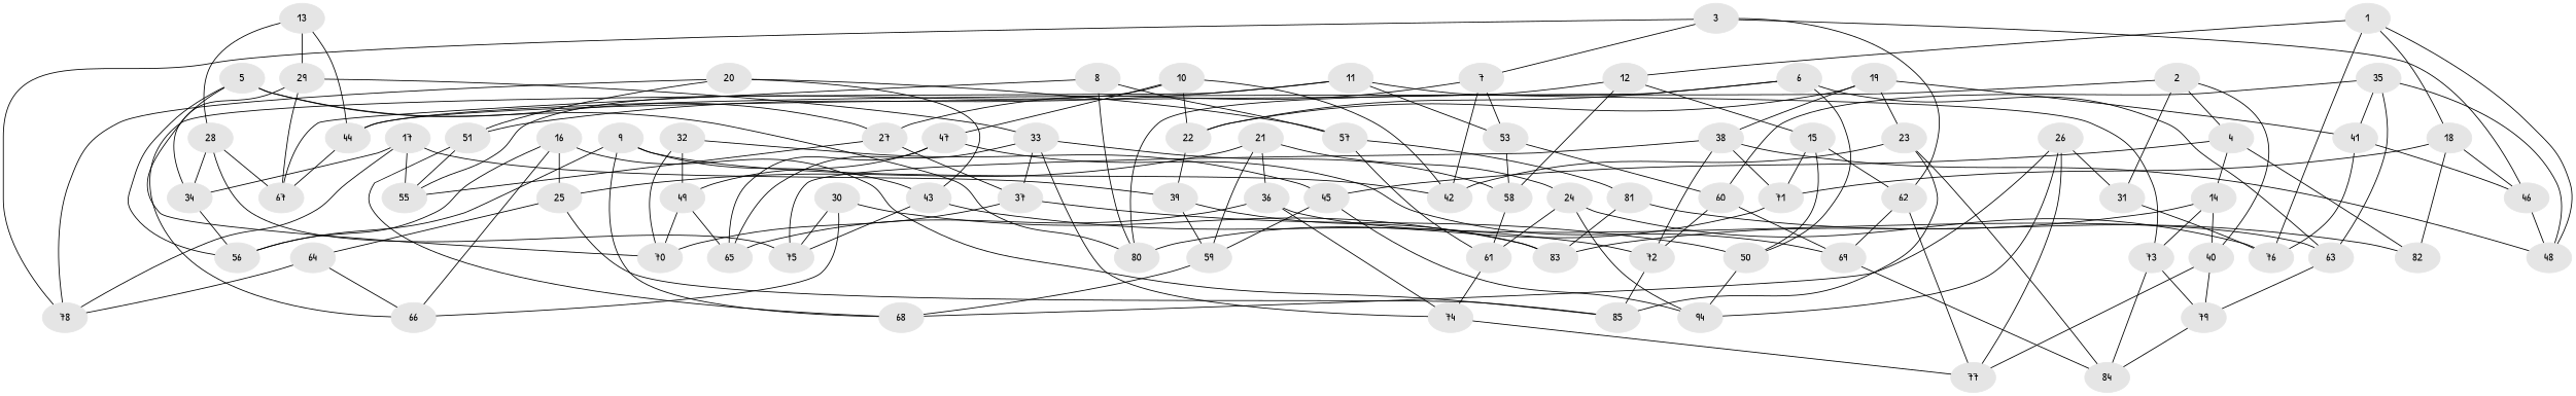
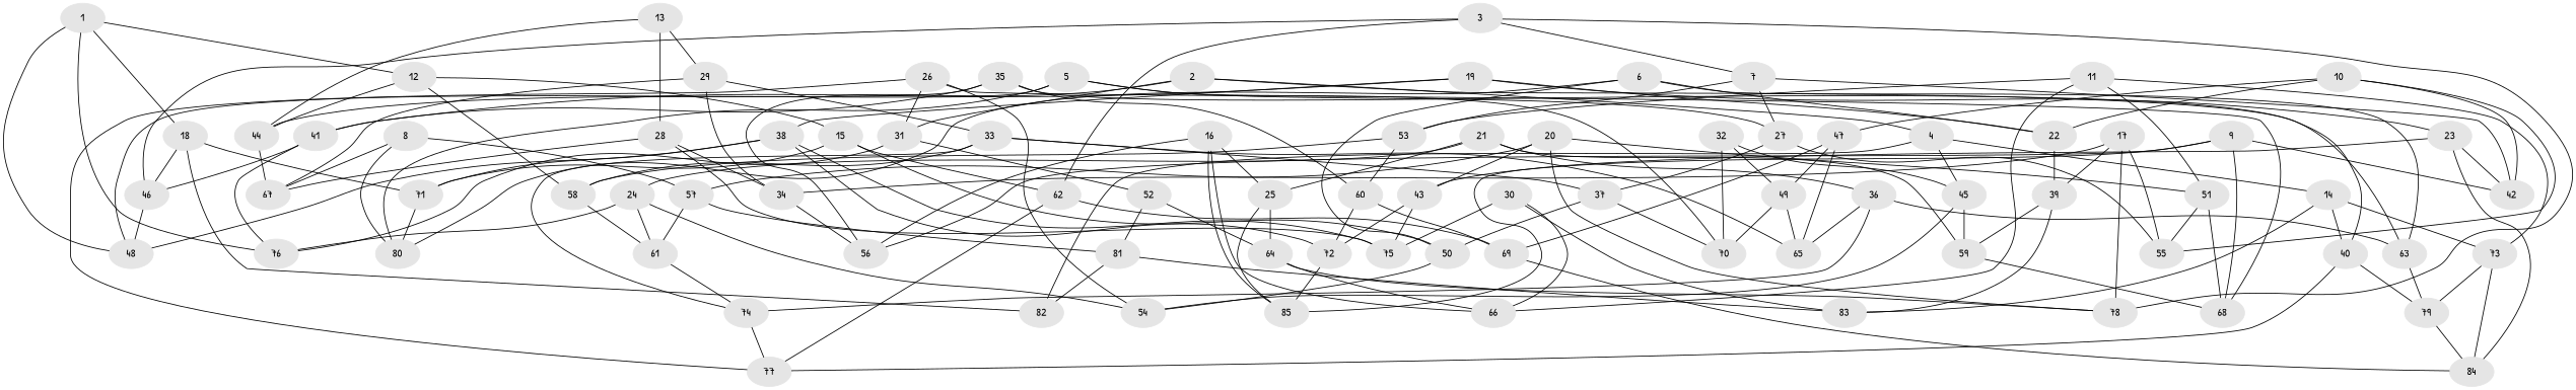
  graph {
    fontname="Patrick Hand"
    node [color=gray90 fontname="Patrick Hand" style=filled]
    edge [fontname="Patrick Hand"]
    1
    12
    18
    48
    76
    44
    15
    58
    46
    82
    71
    2
    4
    31
    40
    14
    45
+   52
    77
    79
    67
    3
    7
    62
    78
    27
    42
    53
    69
    73
    83
    59
-   54 [label=94]
+   54
    5
    56
    70
    80
    37
    55
    6
    22
    50
    63
    39
    60
    8
    57
    61
    81
    9
    43
    68
    75
    72
    10
    47
    49
    65
    11
    51
    66
    84
    13
    28
    29
    34
    33
    64
    16
    25
    85
    17
    19
    23
    38
    41
    20
    21
    24
    36
    74
    26
    30
    32
    35
    1 -- 12
    1 -- 18
    1 -- 48
    1 -- 76
    12 -- 44
    12 -- 15
    12 -- 58
    18 -- 46
    18 -- 82
    18 -- 71
    44 -- 67
    15 -- 71
    15 -- 62
    15 -- 50
    58 -- 61
    46 -- 48
    71 -- 80
    2 -- 44
    2 -- 4
    2 -- 31
    2 -- 40
    4 -- 82
    4 -- 14
    4 -- 45
    31 -- 76
+   31 -- 52
    40 -- 77
    40 -- 79
    14 -- 40
    14 -- 73
    14 -- 83
    45 -- 59
    45 -- 54
+   52 -- 81
+   52 -- 64
    79 -- 84
    3 -- 46
    3 -- 7
    3 -- 62
    3 -- 78
    7 -- 27
    7 -- 42
    7 -- 53
    62 -- 77
    62 -- 69
    27 -- 37
    27 -- 55
    53 -- 58
    53 -- 60
    69 -- 84
    73 -- 79
    73 -- 84
    59 -- 68
    5 -- 27
    5 -- 56
    5 -- 70
    5 -- 80
    37 -- 70
    37 -- 50
    6 -- 80
    6 -- 22
    6 -- 50
    6 -- 63
    22 -- 39
    50 -- 54
    63 -- 79
    39 -- 83
    39 -- 59
    60 -- 69
    60 -- 72
    8 -- 67
    8 -- 80
    8 -- 57
    57 -- 61
    57 -- 81
    61 -- 74
    81 -- 82
    81 -- 83
    9 -- 42
    9 -- 56
    9 -- 43
    9 -- 68
    43 -- 75
    43 -- 72
    72 -- 85
    10 -- 42
    10 -- 55
    10 -- 22
    10 -- 47
    47 -- 69
    47 -- 49
    47 -- 65
    49 -- 70
    49 -- 65
    11 -- 53
    11 -- 73
    11 -- 51
    11 -- 66
    51 -- 55
    51 -- 68
    13 -- 44
    13 -- 28
    13 -- 29
    28 -- 67
    28 -- 75
    28 -- 34
    29 -- 67
    29 -- 34
    29 -- 33
    34 -- 56
    33 -- 58
    33 -- 37
    33 -- 65
    33 -- 74
    64 -- 78
    64 -- 66
    16 -- 56
    16 -- 66
    16 -- 25
    16 -- 85
    25 -- 64
    25 -- 85
    17 -- 78
    17 -- 55
    17 -- 39
    17 -- 34
    19 -- 22
    19 -- 23
    19 -- 38
    19 -- 41
    23 -- 42
    23 -- 84
    23 -- 85
    38 -- 48
    38 -- 71
    38 -- 75
    38 -- 72
    41 -- 76
    41 -- 46
    20 -- 78
    20 -- 57
    20 -- 43
    20 -- 51
    21 -- 59
    21 -- 25
    21 -- 24
    21 -- 36
    24 -- 76
    24 -- 54
    24 -- 61
    36 -- 63
    36 -- 65
    36 -- 74
    74 -- 77
    26 -- 31
    26 -- 77
    26 -- 54
    26 -- 68
    30 -- 83
    30 -- 75
    30 -- 66
    32 -- 45
    32 -- 70
    32 -- 49
    35 -- 48
    35 -- 63
    35 -- 60
    35 -- 41
  }
